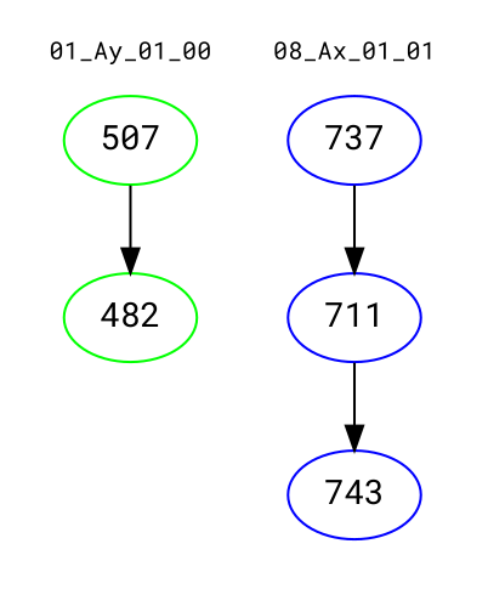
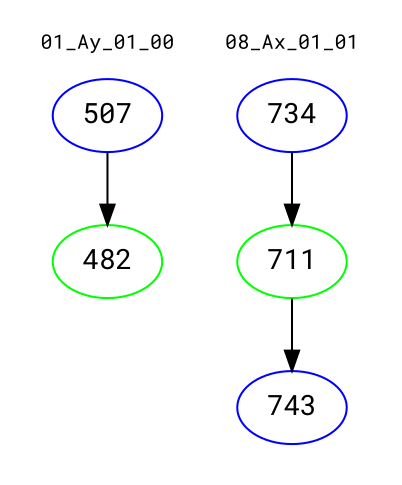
  digraph {
    fontname="Roboto Mono"
    node [color=blue fontname="Roboto Mono"]
    edge [color=black fontname="Roboto Mono"]
-   n1 [color=green label=507]
+   n1 [label=507]
    n2 [color=green label=482]
-   n3 [label=737]
-   n4 [label=711]
+   n3 [label=734]
+   n4 [color=green label=711]
    n5 [label=743]
    subgraph cluster_1 {
      color=white
      fontsize=10
      label="01_Ay_01_00"
      n1
      n2
    }
    subgraph cluster_2 {
      color=white
      fontsize=10
      label="08_Ax_01_01"
      n3
      n4
      n5
    }
    n1 -> n2
    n3 -> n4
    n4 -> n5
  }
